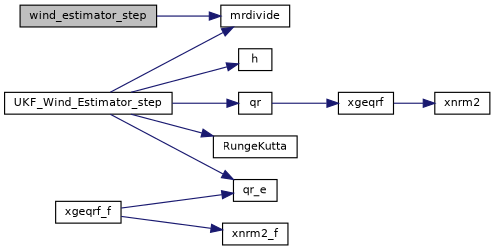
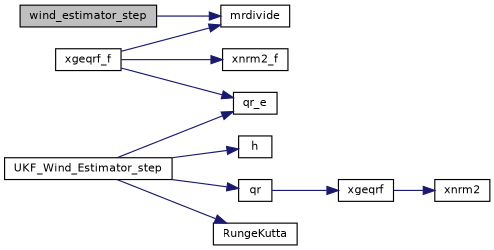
  digraph {
    fontname="DejaVu Sans"
    rankdir=LR
    node [color=black fillcolor=white fontname="DejaVu Sans" fontsize=10 shape=record style=filled]
    edge [color=midnightblue fontname="DejaVu Sans" fontsize=10 labelfontname=FreeSans labelfontsize=10 style=solid]
    n1 [fillcolor=grey75 fontcolor=black height=0.2 label=wind_estimator_step width=0.4]
    n2 [height=0.2 label=mrdivide width=0.4]
    n3 [height=0.2 label=UKF_Wind_Estimator_step width=0.4]
    n4 [height=0.2 label=h width=0.4]
    n5 [height=0.2 label=qr width=0.4]
    n6 [height=0.2 label=qr_e width=0.4]
    n7 [height=0.2 label=RungeKutta width=0.4]
    n8 [height=0.2 label=xgeqrf width=0.4]
    n9 [height=0.2 label=xnrm2 width=0.4]
    n10 [height=0.2 label=xgeqrf_f width=0.4]
    n11 [height=0.2 label=xnrm2_f width=0.4]
    n1 -> n2
-   n3 -> n2
+   n10 -> n2
    n3 -> n4
    n3 -> n5
    n3 -> n6
    n3 -> n7
    n5 -> n8
    n8 -> n9
    n10 -> n6
    n10 -> n11
  }
